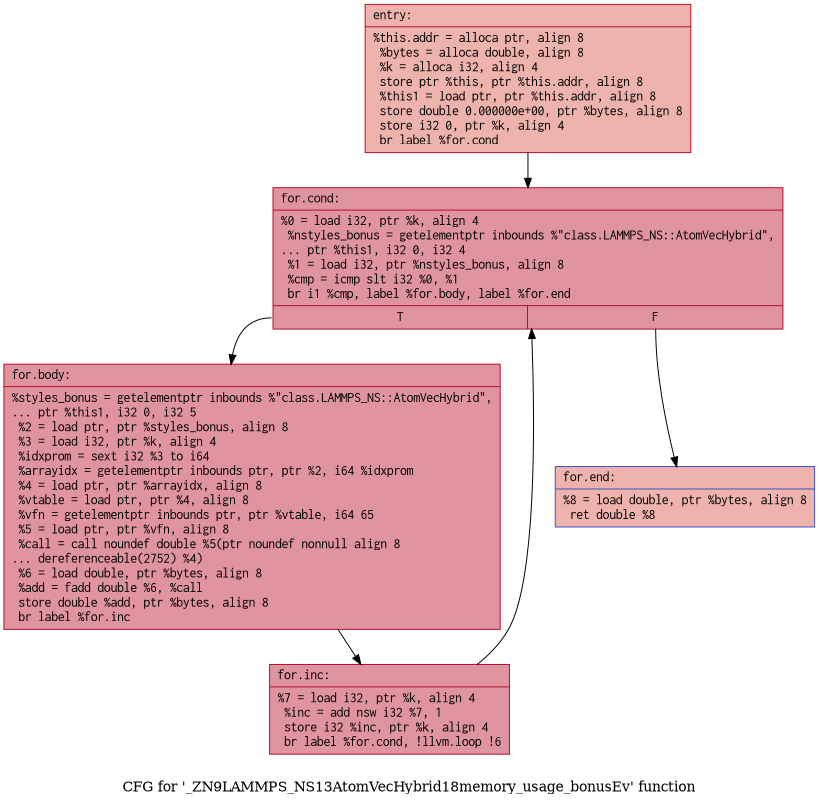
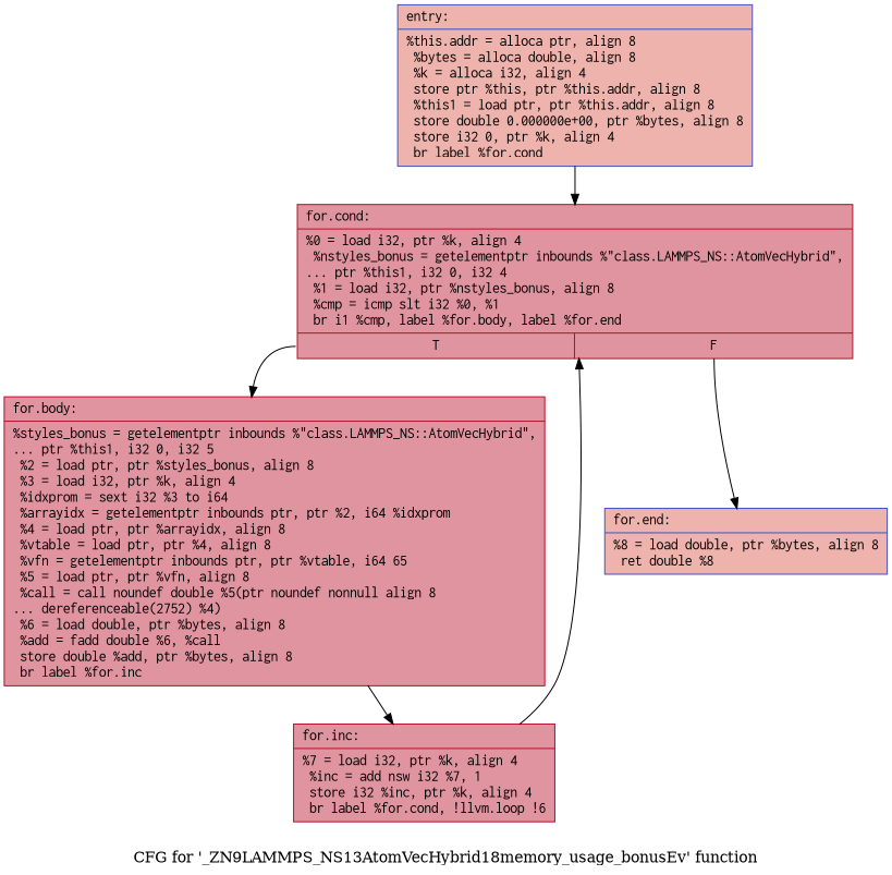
  digraph {
    label="CFG for '_ZN9LAMMPS_NS13AtomVecHybrid18memory_usage_bonusEv' function"
    node [color="#b70d28ff" fillcolor="#b70d2870" fontname=Courier shape=record style=filled]
-   n1 [fillcolor="#d6524470" label="{entry:\l|  %this.addr = alloca ptr, align 8\l  %bytes = alloca double, align 8\l  %k = alloca i32, align 4\l  store ptr %this, ptr %this.addr, align 8\l  %this1 = load ptr, ptr %this.addr, align 8\l  store double 0.000000e+00, ptr %bytes, align 8\l  store i32 0, ptr %k, align 4\l  br label %for.cond\l}"]
+   n1 [color="#3d50c3ff" fillcolor="#d6524470" label="{entry:\l|  %this.addr = alloca ptr, align 8\l  %bytes = alloca double, align 8\l  %k = alloca i32, align 4\l  store ptr %this, ptr %this.addr, align 8\l  %this1 = load ptr, ptr %this.addr, align 8\l  store double 0.000000e+00, ptr %bytes, align 8\l  store i32 0, ptr %k, align 4\l  br label %for.cond\l}"]
    n2 [label="{for.cond:\l|  %0 = load i32, ptr %k, align 4\l  %nstyles_bonus = getelementptr inbounds %\"class.LAMMPS_NS::AtomVecHybrid\",\l... ptr %this1, i32 0, i32 4\l  %1 = load i32, ptr %nstyles_bonus, align 8\l  %cmp = icmp slt i32 %0, %1\l  br i1 %cmp, label %for.body, label %for.end\l|{<s0>T|<s1>F}}"]
    n3 [label="{for.body:\l|  %styles_bonus = getelementptr inbounds %\"class.LAMMPS_NS::AtomVecHybrid\",\l... ptr %this1, i32 0, i32 5\l  %2 = load ptr, ptr %styles_bonus, align 8\l  %3 = load i32, ptr %k, align 4\l  %idxprom = sext i32 %3 to i64\l  %arrayidx = getelementptr inbounds ptr, ptr %2, i64 %idxprom\l  %4 = load ptr, ptr %arrayidx, align 8\l  %vtable = load ptr, ptr %4, align 8\l  %vfn = getelementptr inbounds ptr, ptr %vtable, i64 65\l  %5 = load ptr, ptr %vfn, align 8\l  %call = call noundef double %5(ptr noundef nonnull align 8\l... dereferenceable(2752) %4)\l  %6 = load double, ptr %bytes, align 8\l  %add = fadd double %6, %call\l  store double %add, ptr %bytes, align 8\l  br label %for.inc\l}"]
    n4 [color="#3d50c3ff" fillcolor="#d6524470" label="{for.end:\l|  %8 = load double, ptr %bytes, align 8\l  ret double %8\l}"]
    n5 [label="{for.inc:\l|  %7 = load i32, ptr %k, align 4\l  %inc = add nsw i32 %7, 1\l  store i32 %inc, ptr %k, align 4\l  br label %for.cond, !llvm.loop !6\l}"]
    n1 -> n2
    n2 -> n3 [tailport=s0]
    n2 -> n4 [tailport=s1]
    n3 -> n5
    n5 -> n2
  }
